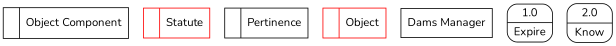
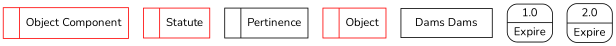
  digraph {
    fontname=Nunito
    node [shape=record fontname=Nunito]
-   n1 [color=black label="<f0>  |<f1> Object Component "]
+   n1 [color=red label="<f0>  |<f1> Object Component "]
    n2 [color=red label="<f0>  |<f1> Statute "]
    n3 [label="<f0>  |<f1> Pertinence "]
    n4 [color=red label="<f0>  |<f1> Object "]
-   n5 [label="Dams Manager" shape=box]
+   n5 [label="Dams Dams" shape=box]
    n6 [label="{<f0> 1.0|<f1> Expire }" shape=Mrecord]
-   n7 [label="{<f0> 2.0|<f1> Know }" shape=Mrecord]
+   n7 [label="{<f0> 2.0|<f1> Expire }" shape=Mrecord]
  }
